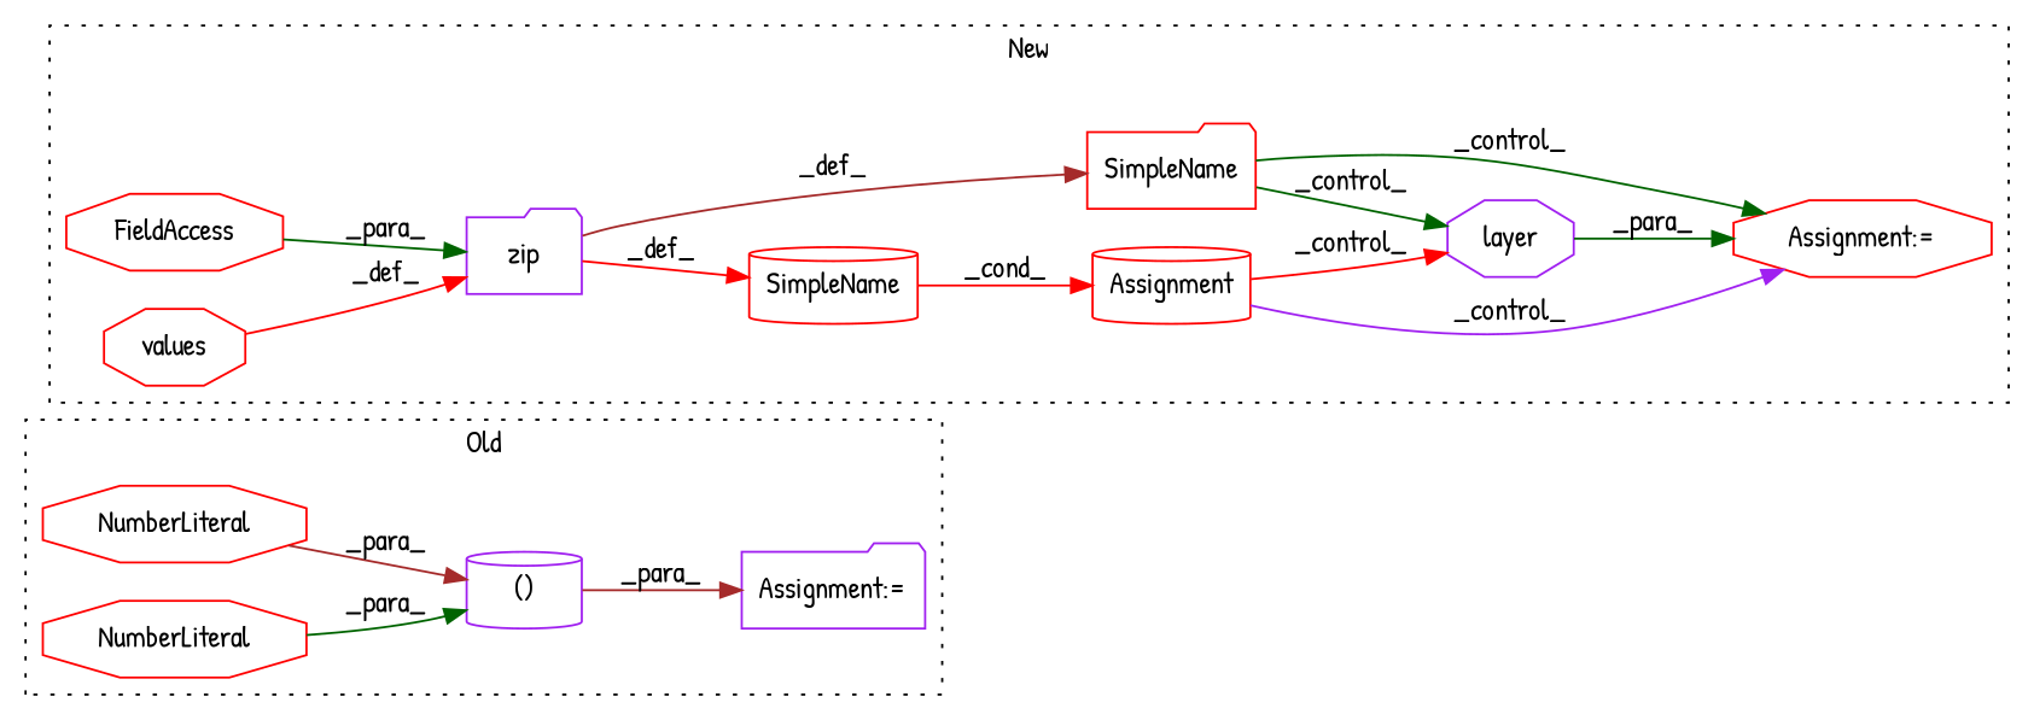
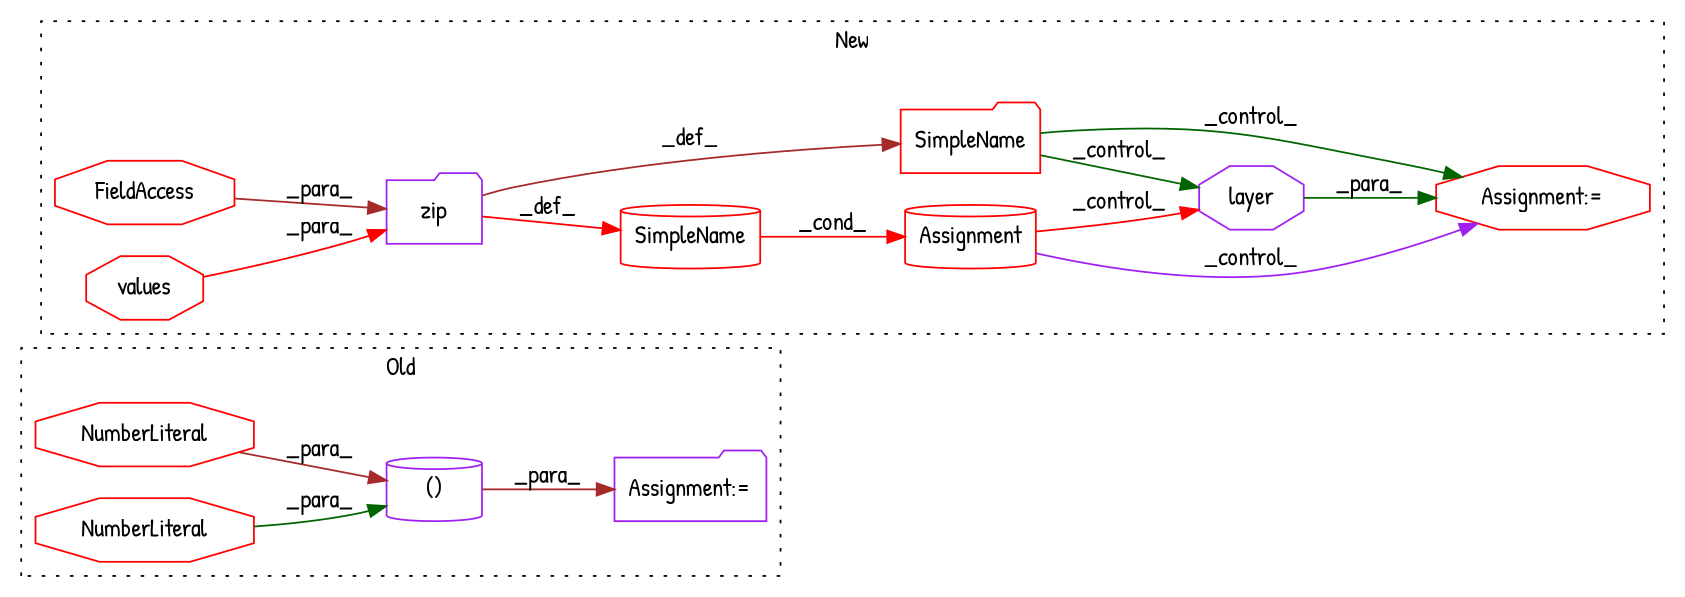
  digraph {
    fontname="Patrick Hand"
    rankdir=LR
    node [a=32 color=red fontname="Patrick Hand" l=1 shape=octagon]
    edge [color=brown fontname="Patrick Hand"]
    n1 [a=106 color=purple l=29 label="()" s=3839 shape=cylinder]
    n2 [a=34 label=NumberLiteral s=3853]
    n3 [a=34 label=NumberLiteral s=3867]
    n4 [a=7 color=purple l=7 label="Assignment:=" s=3832 shape=folder]
    n5 [color=purple l="6,1" label=layer s="3615,3622"]
    n6 [a=7 label="Assignment:=" s=3614]
    n7 [a=70 l="68,2" label=Assignment s="3440,3550" shape=cylinder]
    n8 [a=42 l=5 label=SimpleName s=3512 shape=cylinder]
    n9 [color=purple l="4,1" label=zip s="3520,3549" shape=folder]
    n10 [a=22 l=11 label=FieldAccess s=3524]
    n11 [l=8 label=values s=3541]
    n12 [a=42 label=SimpleName shape=folder l=""]
    subgraph cluster_1 {
      label=Old
      style=dotted
      n1
      n2
      n3
      n4
    }
    subgraph cluster_2 {
      label=New
      style=dotted
      n5
      n6
      n7
      n8
      n9
      n10
      n11
      n12
    }
    n1 -> n4 [label=_para_]
    n2 -> n1 [label=_para_]
    n3 -> n1 [color=darkgreen label=_para_]
    n5 -> n6 [color=darkgreen label=_para_]
    n7 -> n5 [color=red label=_control_]
    n7 -> n6 [color=purple label=_control_]
    n8 -> n7 [color=red label=_cond_]
    n9 -> n8 [color=red label=_def_]
    n9 -> n12 [label=_def_]
-   n10 -> n9 [color=darkgreen label=_para_]
-   n11 -> n9 [color=red label=_def_]
+   n10 -> n9 [label=_para_]
+   n11 -> n9 [color=red label=_para_]
    n12 -> n5 [color=darkgreen label=_control_]
    n12 -> n6 [color=darkgreen label=_control_]
  }
